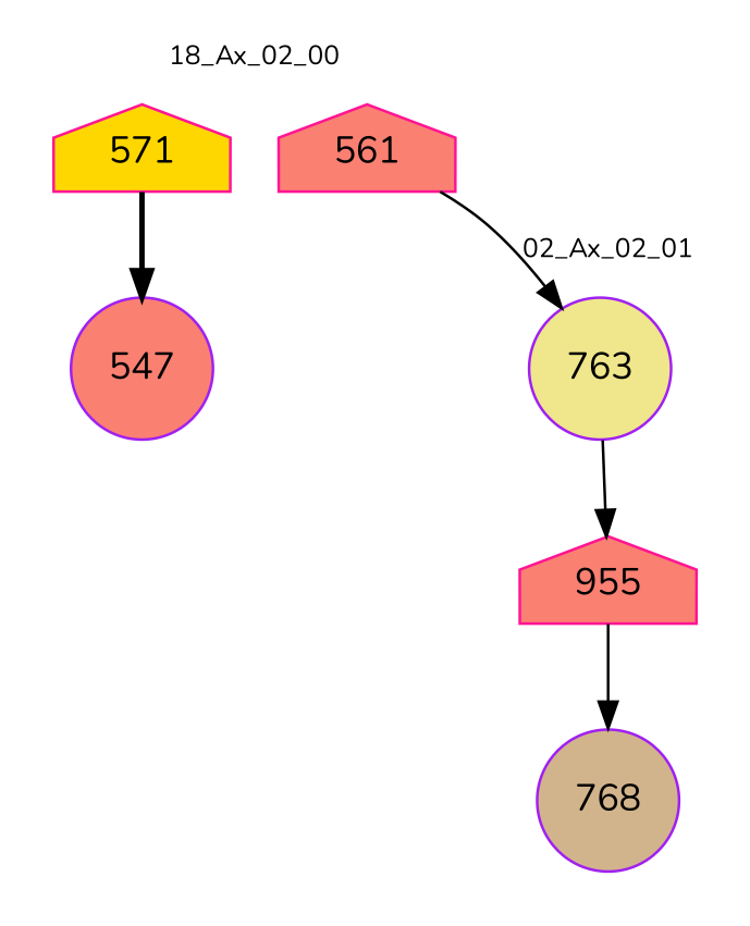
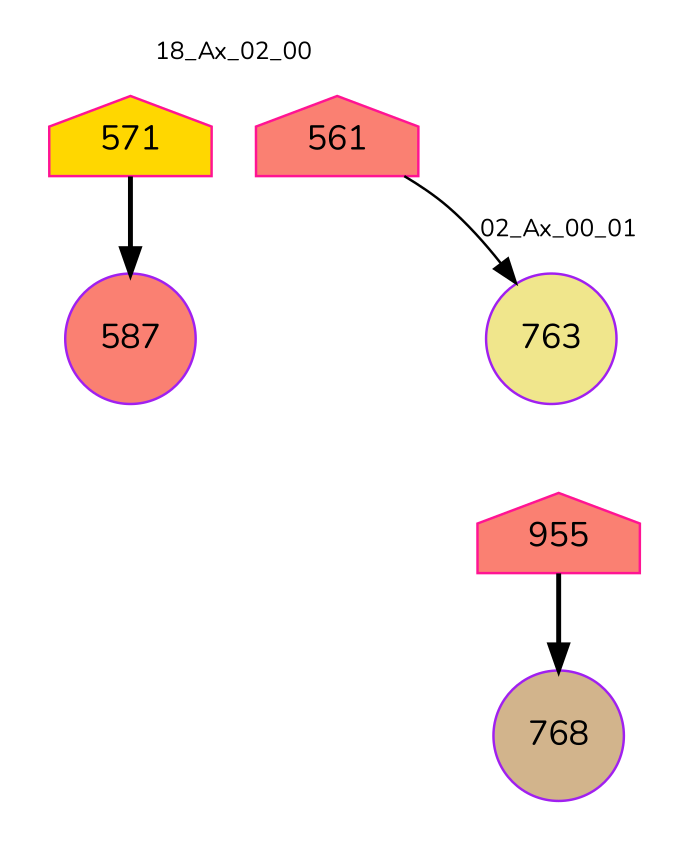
  digraph {
    fontname=Nunito
    node [color=purple fillcolor=salmon fontname=Nunito shape=circle style=filled]
    edge [color=black fontname=Nunito style=solid]
    n1 [fillcolor=khaki label=763]
    n2 [color=deeppink label=955 shape=house]
    n3 [fillcolor=tan label=768]
    n4 [color=deeppink label=561 shape=house]
    n5 [color=deeppink fillcolor=gold label=571 shape=house]
-   n6 [label=547]
+   n6 [label=587]
    subgraph cluster_1 {
      color=white
      fontsize=10
-     label="02_Ax_02_01"
+     label="02_Ax_00_01"
      n1
      n2
      n3
    }
    subgraph cluster_2 {
      color=white
      fontsize=10
      label="18_Ax_02_00"
      n4
      n5
      n6
    }
-   n1 -> n2
-   n2 -> n3
+   n2 -> n3 [style=bold]
    n4 -> n1
    n5 -> n6 [style=bold]
  }
